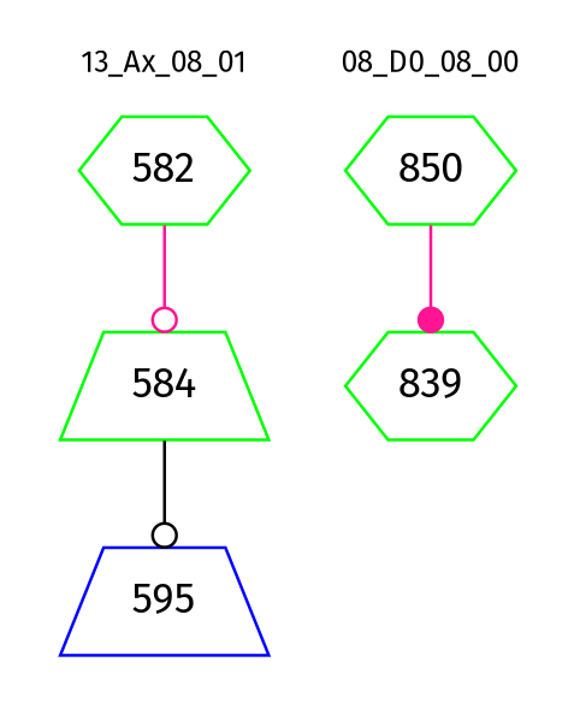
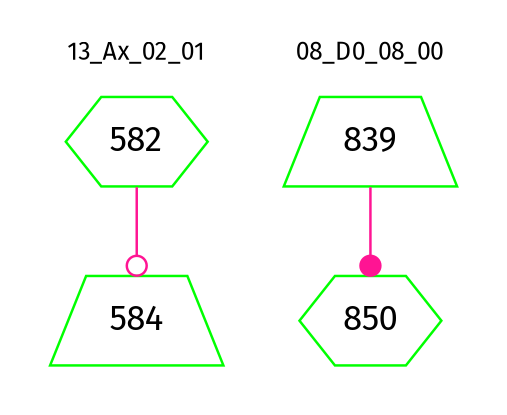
  digraph {
    fontname="Fira Sans"
    node [color=green fontname="Fira Sans" shape=hexagon]
    edge [arrowhead=odot color=deeppink fontname="Fira Sans"]
    n1 [label=584 shape=trapezium]
-   n2 [color=blue label=595 shape=trapezium]
    n3 [label=582]
-   n4 [label=839]
+   n4 [label=839 shape=trapezium]
    n5 [label=850]
    subgraph cluster_1 {
      color=white
      fontsize=10
-     label="13_Ax_08_01"
+     label="13_Ax_02_01"
      n1
-     n2
      n3
    }
    subgraph cluster_2 {
      color=white
      fontsize=10
      label="08_D0_08_00"
      n4
      n5
    }
-   n1 -> n2 [color=black]
    n3 -> n1
-   n5 -> n4 [arrowhead=dot]
+   n4 -> n5 [arrowhead=dot]
  }
